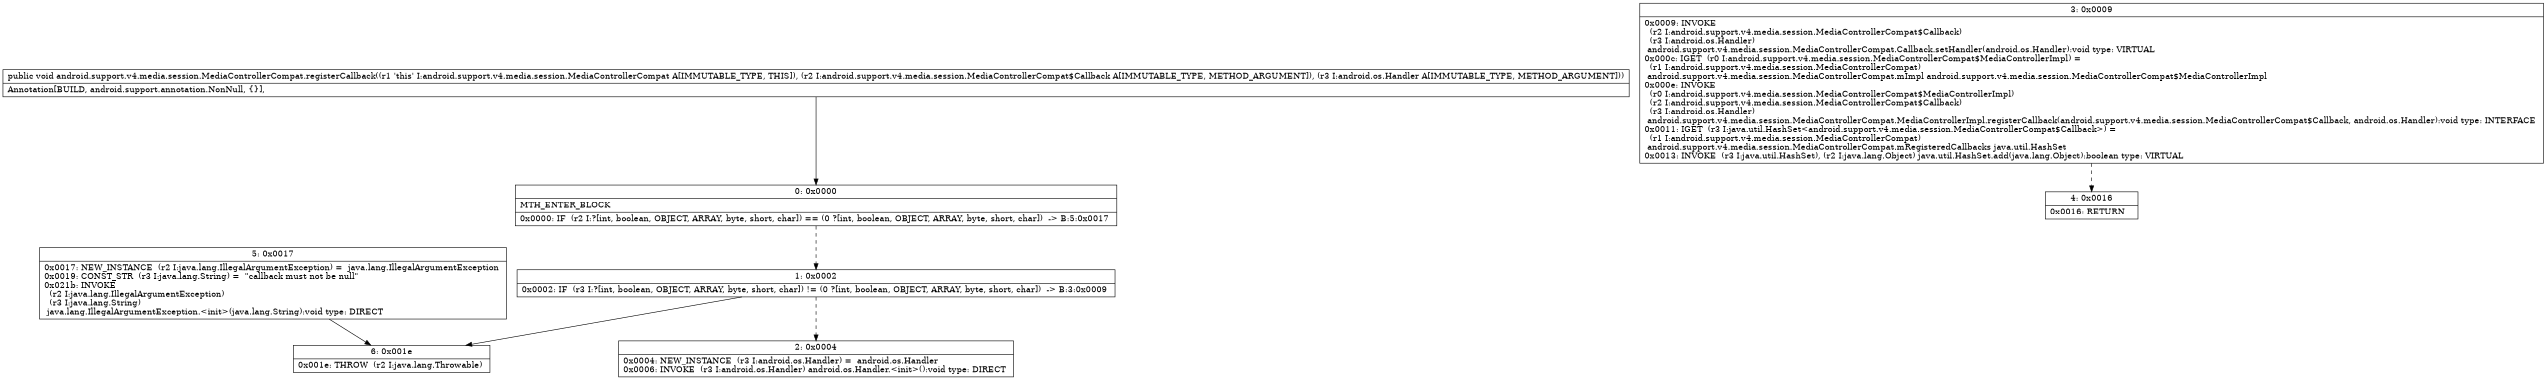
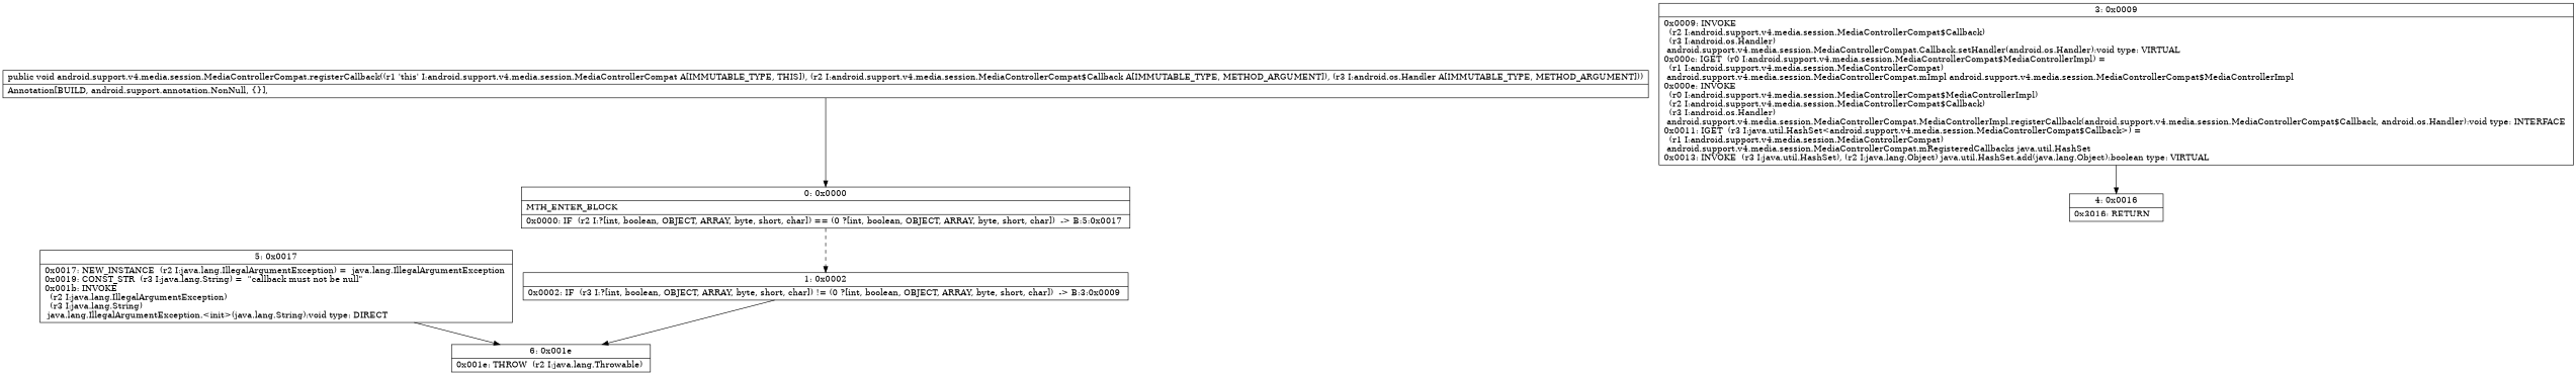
  digraph {
    node [shape=record]
    n1 [label="{0\:\ 0x0000|MTH_ENTER_BLOCK\l|0x0000: IF  (r2 I:?[int, boolean, OBJECT, ARRAY, byte, short, char]) == (0 ?[int, boolean, OBJECT, ARRAY, byte, short, char])  \-\> B:5:0x0017 \l}"]
    n2 [label="{1\:\ 0x0002|0x0002: IF  (r3 I:?[int, boolean, OBJECT, ARRAY, byte, short, char]) != (0 ?[int, boolean, OBJECT, ARRAY, byte, short, char])  \-\> B:3:0x0009 \l}"]
-   n3 [label="{2\:\ 0x0004|0x0004: NEW_INSTANCE  (r3 I:android.os.Handler) =  android.os.Handler \l0x0006: INVOKE  (r3 I:android.os.Handler) android.os.Handler.\<init\>():void type: DIRECT \l}"]
    n4 [label="{6\:\ 0x001e|0x001e: THROW  (r2 I:java.lang.Throwable) \l}"]
-   n5 [label="{5\:\ 0x0017|0x0017: NEW_INSTANCE  (r2 I:java.lang.IllegalArgumentException) =  java.lang.IllegalArgumentException \l0x0019: CONST_STR  (r3 I:java.lang.String) =  \"callback must not be null\" \l0x021b: INVOKE  \l  (r2 I:java.lang.IllegalArgumentException)\l  (r3 I:java.lang.String)\l java.lang.IllegalArgumentException.\<init\>(java.lang.String):void type: DIRECT \l}"]
+   n5 [label="{5\:\ 0x0017|0x0017: NEW_INSTANCE  (r2 I:java.lang.IllegalArgumentException) =  java.lang.IllegalArgumentException \l0x0019: CONST_STR  (r3 I:java.lang.String) =  \"callback must not be null\" \l0x001b: INVOKE  \l  (r2 I:java.lang.IllegalArgumentException)\l  (r3 I:java.lang.String)\l java.lang.IllegalArgumentException.\<init\>(java.lang.String):void type: DIRECT \l}"]
    n6 [label="{3\:\ 0x0009|0x0009: INVOKE  \l  (r2 I:android.support.v4.media.session.MediaControllerCompat$Callback)\l  (r3 I:android.os.Handler)\l android.support.v4.media.session.MediaControllerCompat.Callback.setHandler(android.os.Handler):void type: VIRTUAL \l0x000c: IGET  (r0 I:android.support.v4.media.session.MediaControllerCompat$MediaControllerImpl) = \l  (r1 I:android.support.v4.media.session.MediaControllerCompat)\l android.support.v4.media.session.MediaControllerCompat.mImpl android.support.v4.media.session.MediaControllerCompat$MediaControllerImpl \l0x000e: INVOKE  \l  (r0 I:android.support.v4.media.session.MediaControllerCompat$MediaControllerImpl)\l  (r2 I:android.support.v4.media.session.MediaControllerCompat$Callback)\l  (r3 I:android.os.Handler)\l android.support.v4.media.session.MediaControllerCompat.MediaControllerImpl.registerCallback(android.support.v4.media.session.MediaControllerCompat$Callback, android.os.Handler):void type: INTERFACE \l0x0011: IGET  (r3 I:java.util.HashSet\<android.support.v4.media.session.MediaControllerCompat$Callback\>) = \l  (r1 I:android.support.v4.media.session.MediaControllerCompat)\l android.support.v4.media.session.MediaControllerCompat.mRegisteredCallbacks java.util.HashSet \l0x0013: INVOKE  (r3 I:java.util.HashSet), (r2 I:java.lang.Object) java.util.HashSet.add(java.lang.Object):boolean type: VIRTUAL \l}"]
-   n7 [label="{4\:\ 0x0016|0x0016: RETURN   \l}"]
+   n7 [label="{4\:\ 0x0016|0x3016: RETURN   \l}"]
    n8 [label="{public void android.support.v4.media.session.MediaControllerCompat.registerCallback((r1 'this' I:android.support.v4.media.session.MediaControllerCompat A[IMMUTABLE_TYPE, THIS]), (r2 I:android.support.v4.media.session.MediaControllerCompat$Callback A[IMMUTABLE_TYPE, METHOD_ARGUMENT]), (r3 I:android.os.Handler A[IMMUTABLE_TYPE, METHOD_ARGUMENT]))  | Annotation[BUILD, android.support.annotation.NonNull, \{\}], \l}"]
    n1 -> n2 [style=dashed]
-   n2 -> n3 [style=dashed]
    n2 -> n4
    n5 -> n4
-   n6 -> n7 [style=dashed]
+   n6 -> n7
    n8 -> n1
  }
